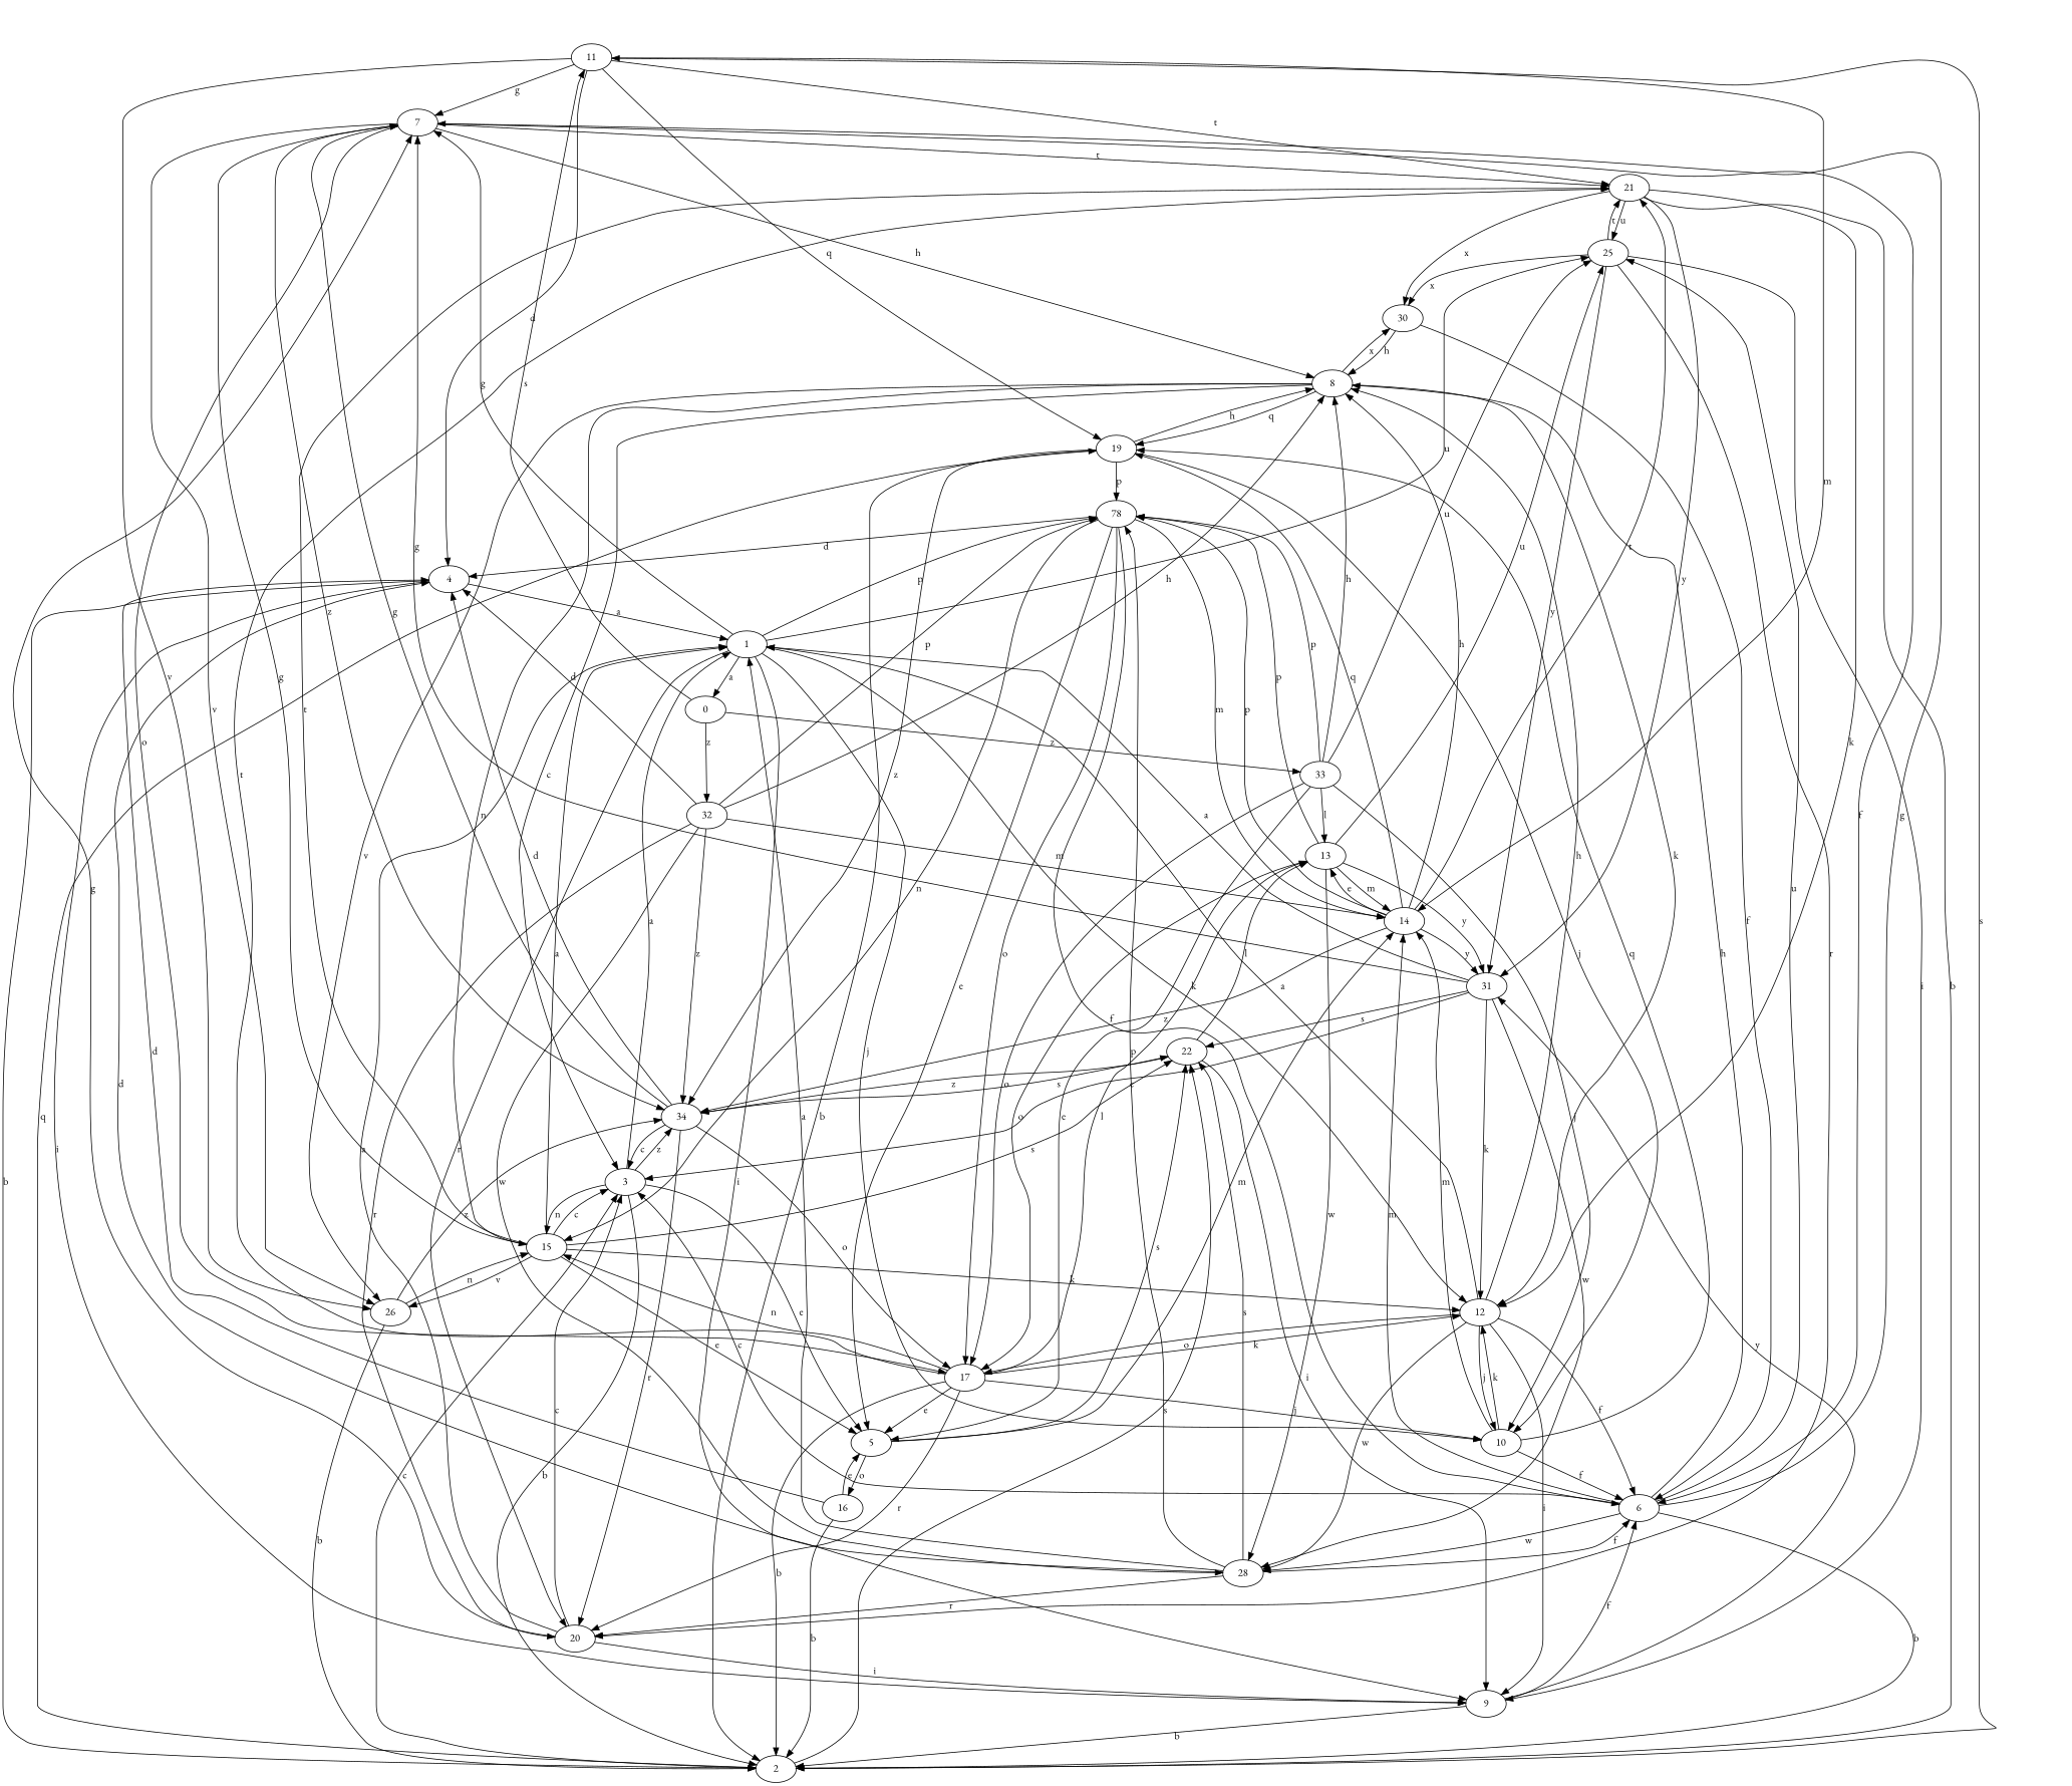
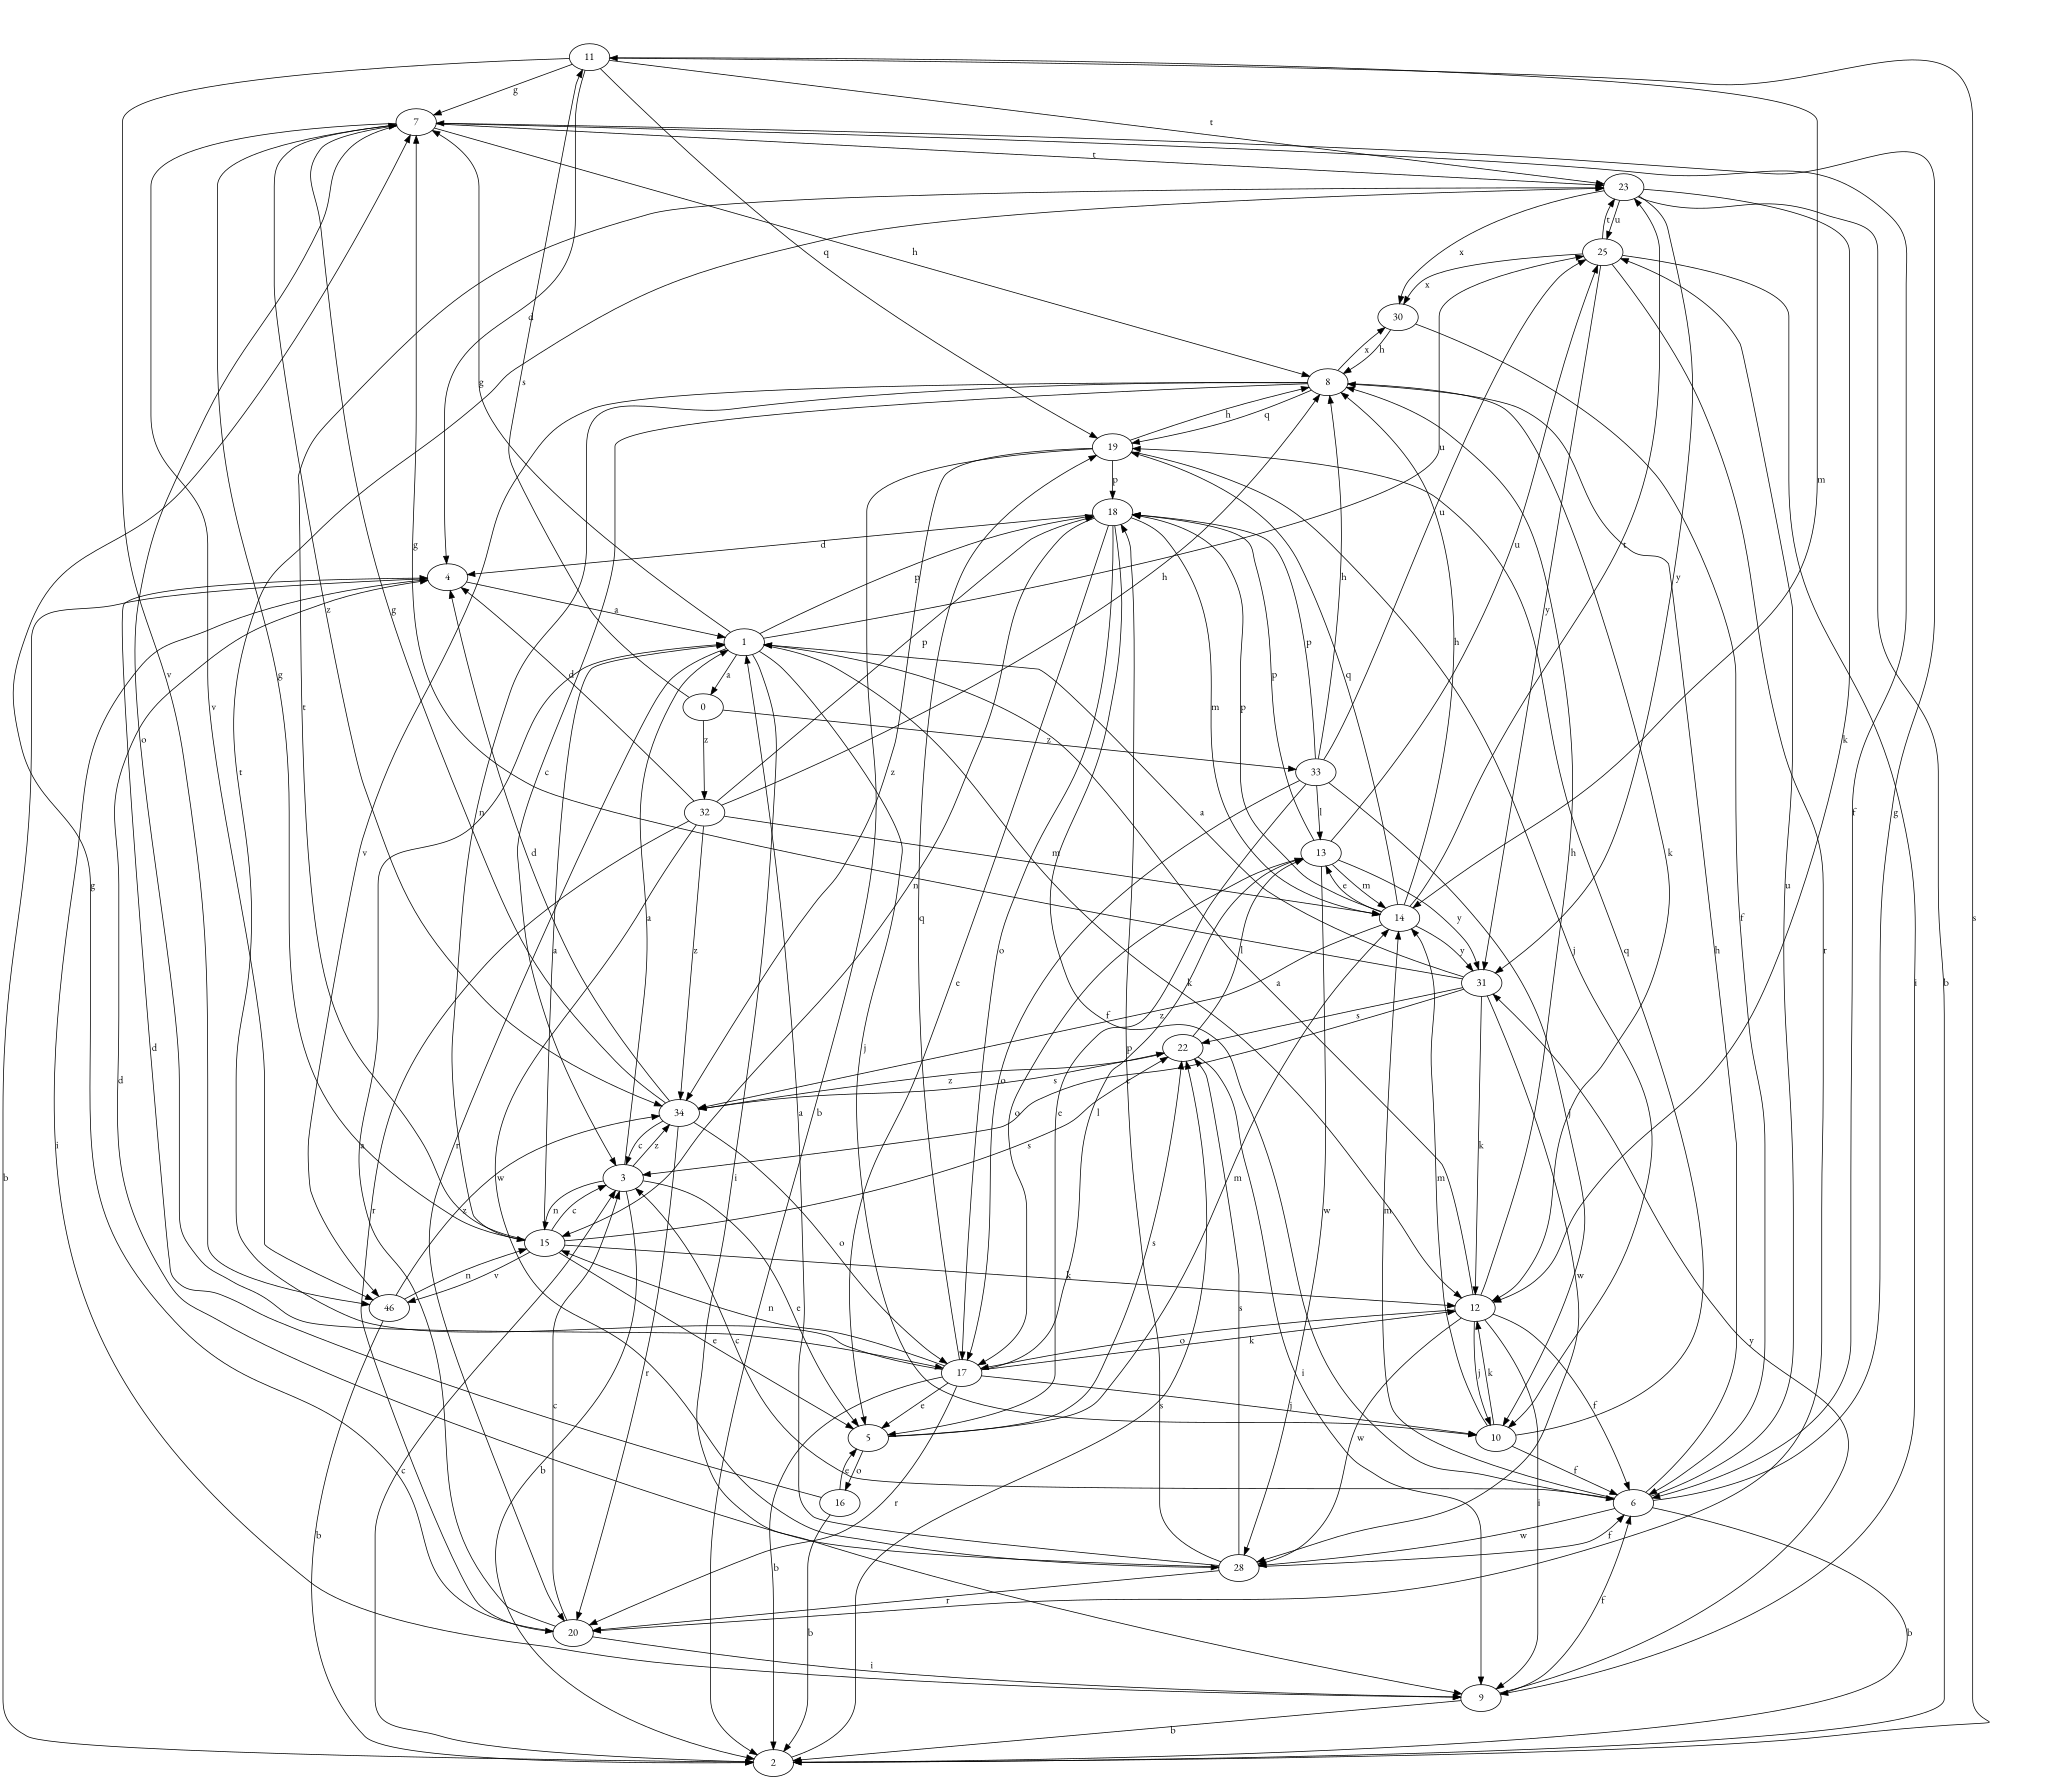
  strict digraph {
    fontname="EB Garamond"
    node [fontname="EB Garamond"]
    edge [fontname="EB Garamond"]
    n1 [label=11]
    0
    32
    33
    7
    19
    4
    14
-   23 [label=21]
-   26
-   18 [label=78]
+   23
+   26 [label=46]
+   18
    20
    34
    8
    28
    10
    25
    5
    17
    13
    1
    9
    12
    6
    2
    31
    15
    3
    30
    22
    16
    n1 -> 7 [label=g]
    n1 -> 19 [label=q]
    n1 -> 4 [label=d]
    n1 -> 14 [label=m]
    n1 -> 23 [label=t]
    n1 -> 26 [label=v]
    0 -> n1 [label=s]
    0 -> 32 [label=z]
    0 -> 33 [label=z]
    32 -> 4 [label=d]
    32 -> 14 [label=m]
    32 -> 18 [label=p]
    32 -> 20 [label=r]
    32 -> 34 [label=z]
    32 -> 8 [label=h]
    32 -> 28 [label=w]
    33 -> 18 [label=p]
    33 -> 8 [label=h]
    33 -> 10 [label=j]
    33 -> 25 [label=u]
    33 -> 5 [label=e]
    33 -> 17 [label=o]
    33 -> 13 [label=l]
    7 -> 23 [label=t]
    7 -> 26 [label=v]
    7 -> 34 [label=z]
    7 -> 8 [label=h]
    7 -> 17 [label=o]
    7 -> 6 [label=f]
    19 -> 18 [label=p]
    19 -> 34 [label=z]
    19 -> 8 [label=h]
    19 -> 10 [label=j]
    19 -> 2 [label=b]
    4 -> 1 [label=a]
    4 -> 9 [label=i]
    4 -> 2 [label=b]
    14 -> 19 [label=q]
    14 -> 23 [label=t]
    14 -> 18 [label=p]
    14 -> 34 [label=z]
    14 -> 8 [label=h]
    14 -> 13 [label=e]
    14 -> 31 [label=y]
    23 -> 25 [label=u]
    23 -> 12 [label=k]
    23 -> 2 [label=b]
    23 -> 31 [label=y]
    23 -> 30 [label=x]
    26 -> 34 [label=z]
    26 -> 2 [label=b]
    26 -> 15 [label=n]
    18 -> 4 [label=d]
    18 -> 14 [label=m]
    18 -> 5 [label=e]
    18 -> 17 [label=o]
    18 -> 6 [label=f]
    18 -> 15 [label=n]
    20 -> 7 [label=g]
    20 -> 1 [label=a]
    20 -> 9 [label=i]
    20 -> 3 [label=c]
    34 -> 7 [label=g]
    34 -> 4 [label=d]
    34 -> 20 [label=r]
    34 -> 17 [label=o]
    34 -> 3 [label=c]
    34 -> 22 [label=s]
    8 -> 19 [label=q]
    8 -> 26 [label=v]
    8 -> 12 [label=k]
    8 -> 15 [label=n]
    8 -> 3 [label=c]
    8 -> 30 [label=x]
    28 -> 4 [label=d]
    28 -> 18 [label=p]
    28 -> 20 [label=r]
    28 -> 1 [label=a]
    28 -> 6 [label=f]
    28 -> 22 [label=s]
    10 -> 19 [label=q]
    10 -> 14 [label=m]
    10 -> 12 [label=k]
    10 -> 6 [label=f]
    25 -> 23 [label=t]
    25 -> 20 [label=r]
    25 -> 9 [label=i]
    25 -> 31 [label=y]
    25 -> 30 [label=x]
    5 -> 14 [label=m]
    5 -> 22 [label=s]
    5 -> 16 [label=o]
    17 -> 23 [label=t]
    17 -> 20 [label=r]
    17 -> 10 [label=j]
    17 -> 5 [label=e]
    17 -> 13 [label=l]
    17 -> 12 [label=k]
    17 -> 2 [label=b]
    17 -> 15 [label=n]
    13 -> 14 [label=m]
    13 -> 18 [label=p]
    13 -> 28 [label=w]
    13 -> 25 [label=u]
    13 -> 17 [label=o]
    13 -> 31 [label=y]
    1 -> 0 [label=a]
    1 -> 7 [label=g]
    1 -> 18 [label=p]
    1 -> 20 [label=r]
    1 -> 10 [label=j]
    1 -> 25 [label=u]
    1 -> 9 [label=i]
    1 -> 12 [label=k]
    9 -> 6 [label=f]
    9 -> 2 [label=b]
    9 -> 31 [label=y]
    12 -> 8 [label=h]
    12 -> 28 [label=w]
    12 -> 10 [label=j]
    12 -> 17 [label=o]
    12 -> 1 [label=a]
    12 -> 9 [label=i]
    12 -> 6 [label=f]
    6 -> 7 [label=g]
    6 -> 14 [label=m]
    6 -> 8 [label=h]
    6 -> 28 [label=w]
    6 -> 25 [label=u]
    6 -> 2 [label=b]
    6 -> 3 [label=c]
    2 -> n1 [label=s]
-   2 -> 19 [label=q]
+   17 -> 19 [label=q]
    2 -> 3 [label=c]
    2 -> 22 [label=s]
    31 -> 7 [label=g]
    31 -> 28 [label=w]
    31 -> 1 [label=a]
    31 -> 12 [label=k]
    31 -> 3 [label=c]
    31 -> 22 [label=s]
    15 -> 7 [label=g]
    15 -> 23 [label=t]
    15 -> 26 [label=v]
    15 -> 5 [label=e]
    15 -> 1 [label=a]
    15 -> 12 [label=k]
    15 -> 3 [label=c]
    15 -> 22 [label=s]
    3 -> 34 [label=z]
    3 -> 5 [label=e]
    3 -> 1 [label=a]
    3 -> 2 [label=b]
    3 -> 15 [label=n]
    30 -> 8 [label=h]
    30 -> 6 [label=f]
    22 -> 34 [label=z]
    22 -> 13 [label=l]
    22 -> 9 [label=i]
    16 -> 4 [label=d]
    16 -> 5 [label=e]
    16 -> 2 [label=b]
  }
